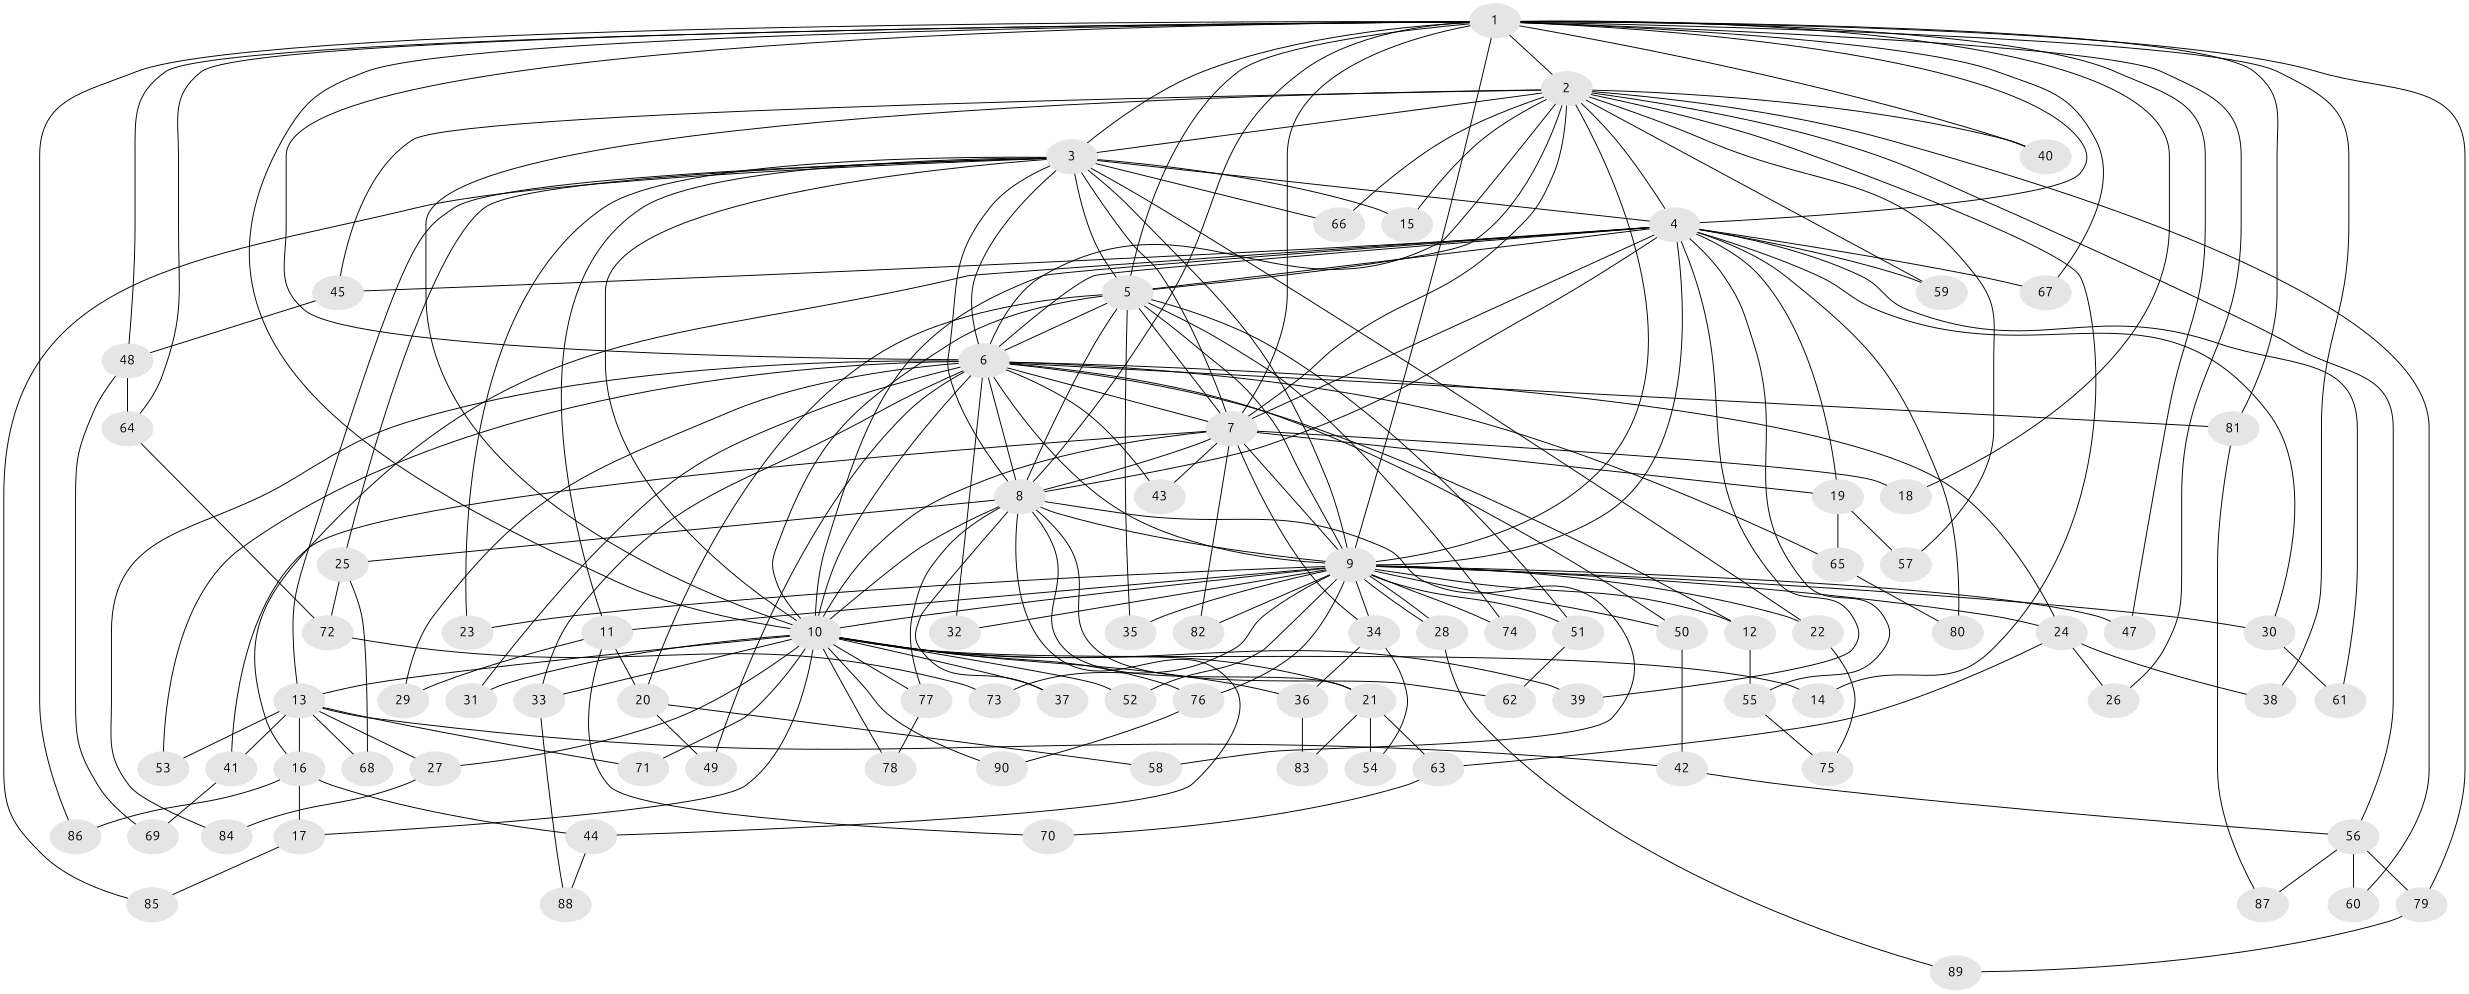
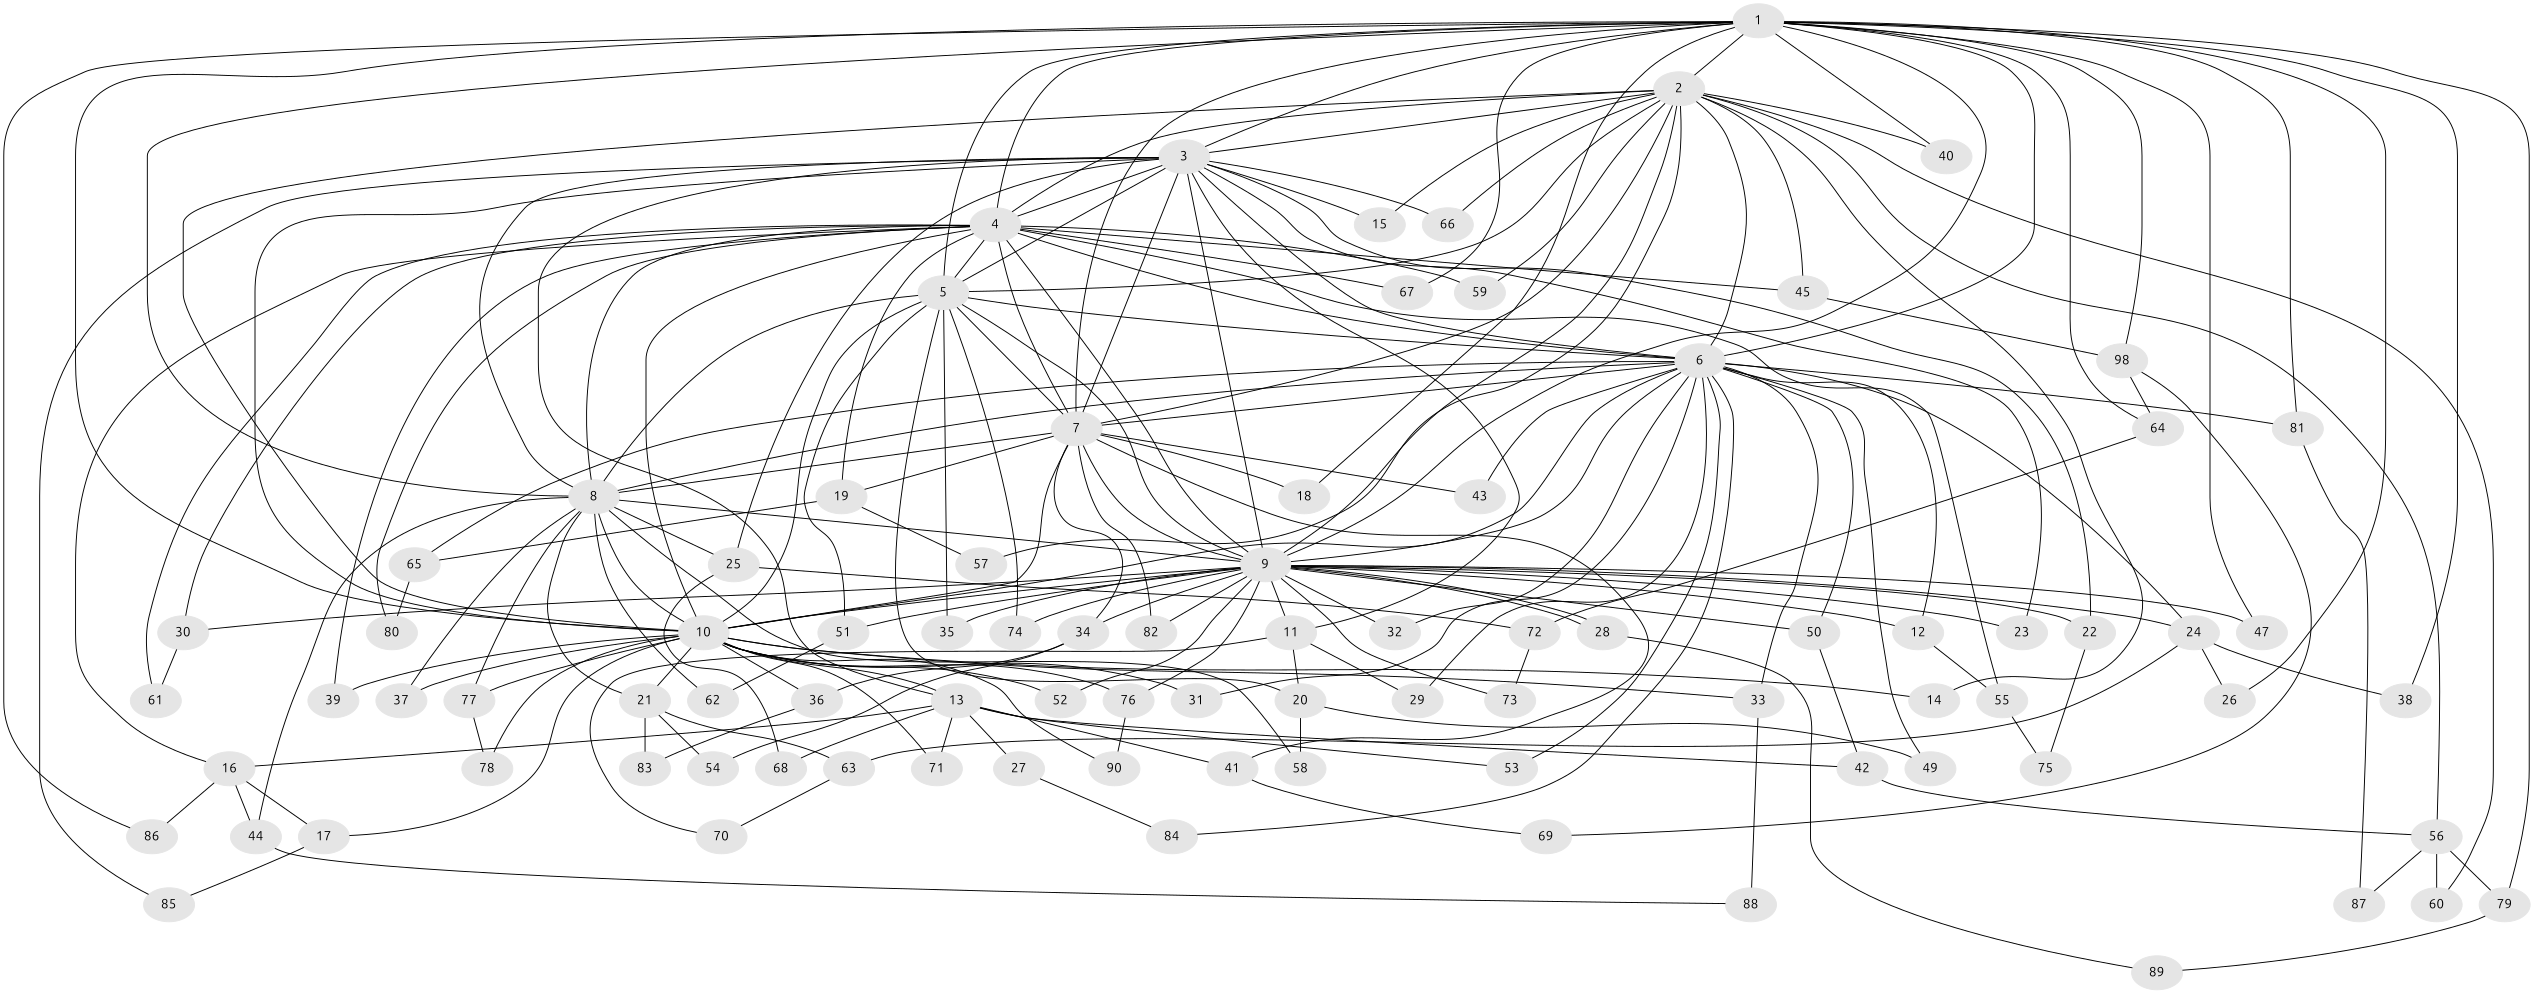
  graph {
    fontname=Ubuntu
    node [color=gray90 fontname=Ubuntu style=filled]
    edge [fontname=Ubuntu]
    1
    2
    3
    4
    5
    6
    7
    8
    9
    10
    18
    26
    38
    40
    47
-   48
+   48 [label=98]
    64
    67
    79
    81
    86
    14
    15
    45
    56
    57
    59
    60
    66
    11
    13
    22
    23
    25
    85
    16
    19
    30
    39
    55
    61
    80
    20
    35
    51
    74
    12
    24
    29
    31
    32
    33
    43
    49
    50
    53
    65
    84
    34
    41
    82
    21
    37
    44
    58
    62
    77
    28
    52
    73
    76
    17
    27
    36
    71
    78
    90
    69
    72
    89
    87
    70
    42
    68
    75
    63
    88
    54
    83
    1 -- 2
    1 -- 3
    1 -- 4
    1 -- 5
    1 -- 6
    1 -- 7
    1 -- 8
    1 -- 9
    1 -- 10
    1 -- 18
    1 -- 26
    1 -- 38
    1 -- 40
    1 -- 47
    1 -- 48
    1 -- 64
    1 -- 67
    1 -- 79
    1 -- 81
    1 -- 86
    2 -- 3
    2 -- 4
    2 -- 5
    2 -- 6
    2 -- 7
    2 -- 9
    2 -- 10
    2 -- 40
    2 -- 14
    2 -- 15
    2 -- 45
    2 -- 56
    2 -- 57
    2 -- 59
    2 -- 60
    2 -- 66
    3 -- 4
    3 -- 5
    3 -- 6
    3 -- 7
    3 -- 8
    3 -- 9
    3 -- 10
    3 -- 15
    3 -- 66
    3 -- 11
    3 -- 13
    3 -- 22
    3 -- 23
    3 -- 25
    3 -- 85
    4 -- 5
    4 -- 6
    4 -- 7
    4 -- 8
    4 -- 9
    4 -- 10
    4 -- 67
    4 -- 45
    4 -- 59
    4 -- 16
    4 -- 19
    4 -- 30
    4 -- 39
    4 -- 55
    4 -- 61
    4 -- 80
    5 -- 6
    5 -- 7
    5 -- 8
    5 -- 9
    5 -- 10
    5 -- 20
    5 -- 35
    5 -- 51
    5 -- 74
    6 -- 7
    6 -- 8
    6 -- 9
    6 -- 10
    6 -- 81
    6 -- 12
    6 -- 24
    6 -- 29
    6 -- 31
    6 -- 32
    6 -- 33
    6 -- 43
    6 -- 49
    6 -- 50
    6 -- 53
    6 -- 65
    6 -- 84
    7 -- 8
    7 -- 9
    7 -- 10
    7 -- 18
    7 -- 19
    7 -- 43
    7 -- 34
    7 -- 41
    7 -- 82
    8 -- 9
    8 -- 10
    8 -- 25
    8 -- 21
    8 -- 37
    8 -- 44
    8 -- 58
    8 -- 62
    8 -- 77
    9 -- 10
    9 -- 47
    9 -- 11
    9 -- 22
    9 -- 23
    9 -- 30
    9 -- 35
    9 -- 51
    9 -- 74
    9 -- 12
    9 -- 24
    9 -- 32
    9 -- 50
    9 -- 34
    9 -- 82
    9 -- 28
    9 -- 28
    9 -- 52
    9 -- 73
    9 -- 76
    10 -- 14
    10 -- 13
    10 -- 39
    10 -- 31
    10 -- 33
    10 -- 21
    10 -- 37
    10 -- 77
    10 -- 52
    10 -- 76
    10 -- 17
-   10 -- 27
    10 -- 36
    10 -- 71
    10 -- 78
    10 -- 90
    48 -- 64
    48 -- 69
    64 -- 72
    79 -- 89
    81 -- 87
    45 -- 48
    56 -- 79
    56 -- 60
    56 -- 87
    11 -- 20
    11 -- 29
    11 -- 70
    13 -- 16
    13 -- 53
    13 -- 41
    13 -- 27
    13 -- 71
    13 -- 42
    13 -- 68
    22 -- 75
    25 -- 72
    25 -- 68
    16 -- 86
    16 -- 44
    16 -- 17
    19 -- 57
    19 -- 65
    30 -- 61
    55 -- 75
    20 -- 49
    20 -- 58
    51 -- 62
    12 -- 55
    24 -- 26
    24 -- 38
    24 -- 63
    33 -- 88
    50 -- 42
    65 -- 80
    34 -- 36
    34 -- 54
    41 -- 69
    21 -- 63
    21 -- 54
    21 -- 83
    44 -- 88
    77 -- 78
    28 -- 89
    76 -- 90
    17 -- 85
    27 -- 84
    36 -- 83
    72 -- 73
    42 -- 56
    63 -- 70
  }
